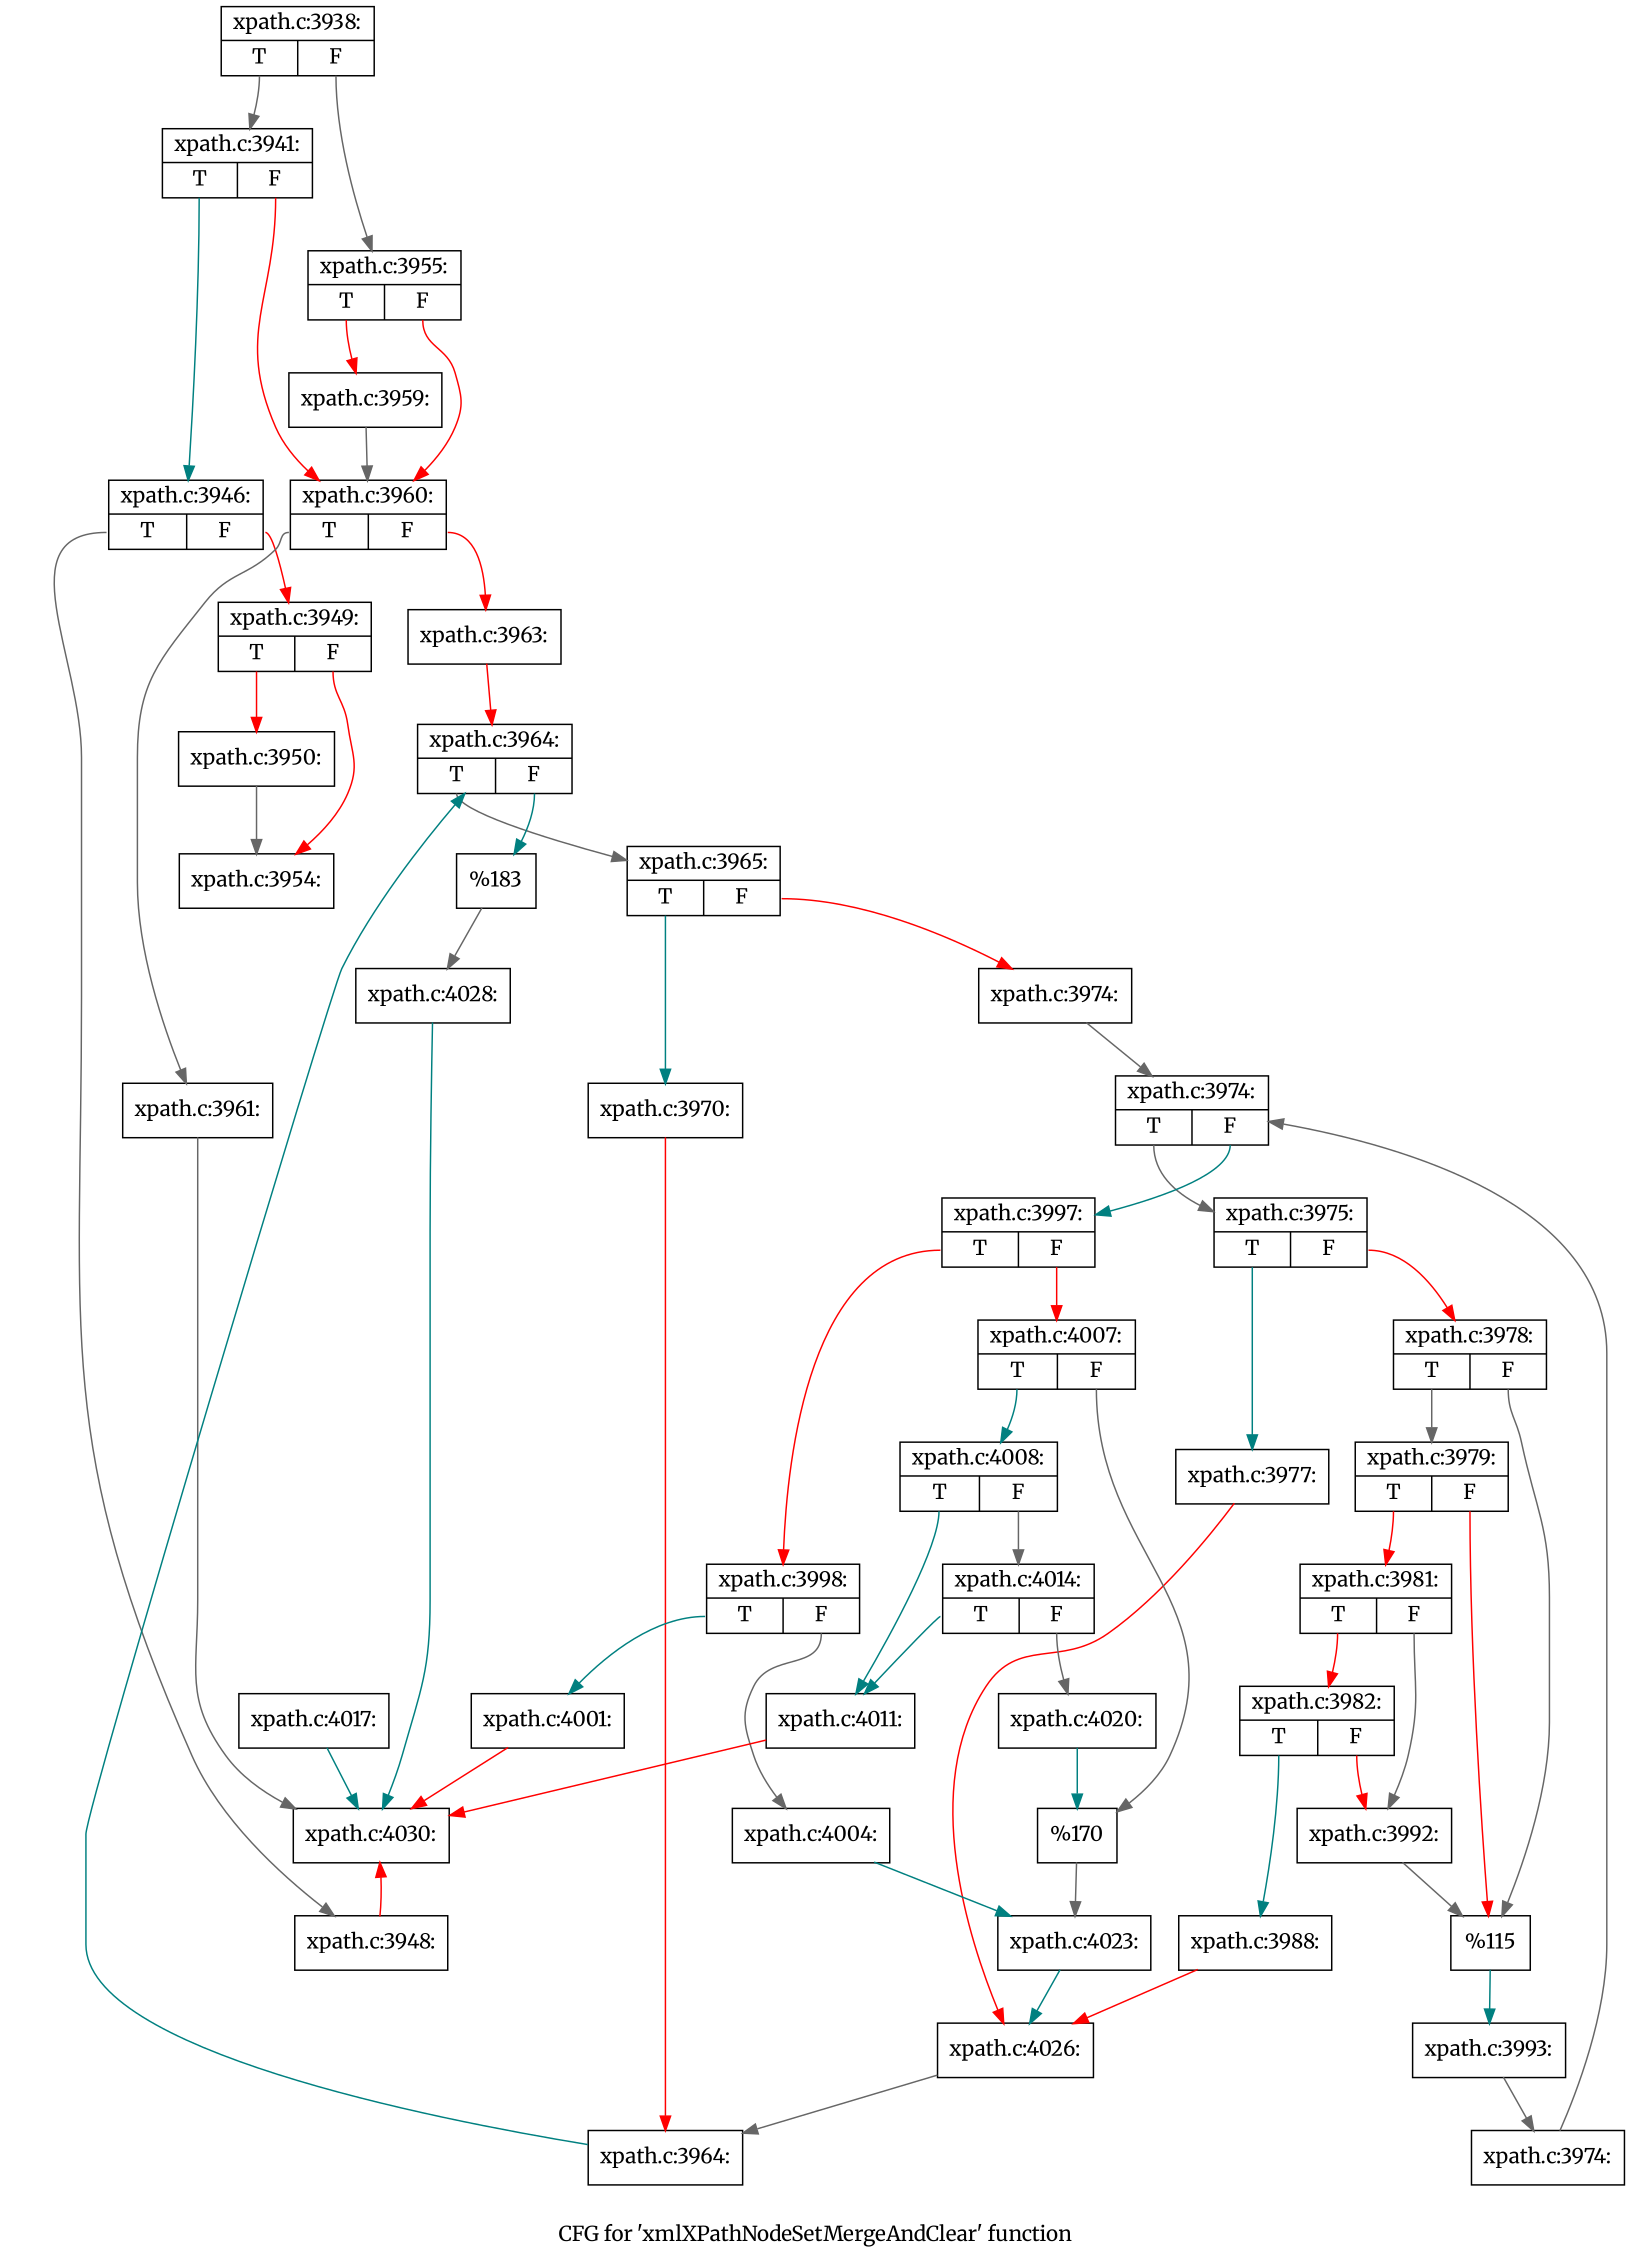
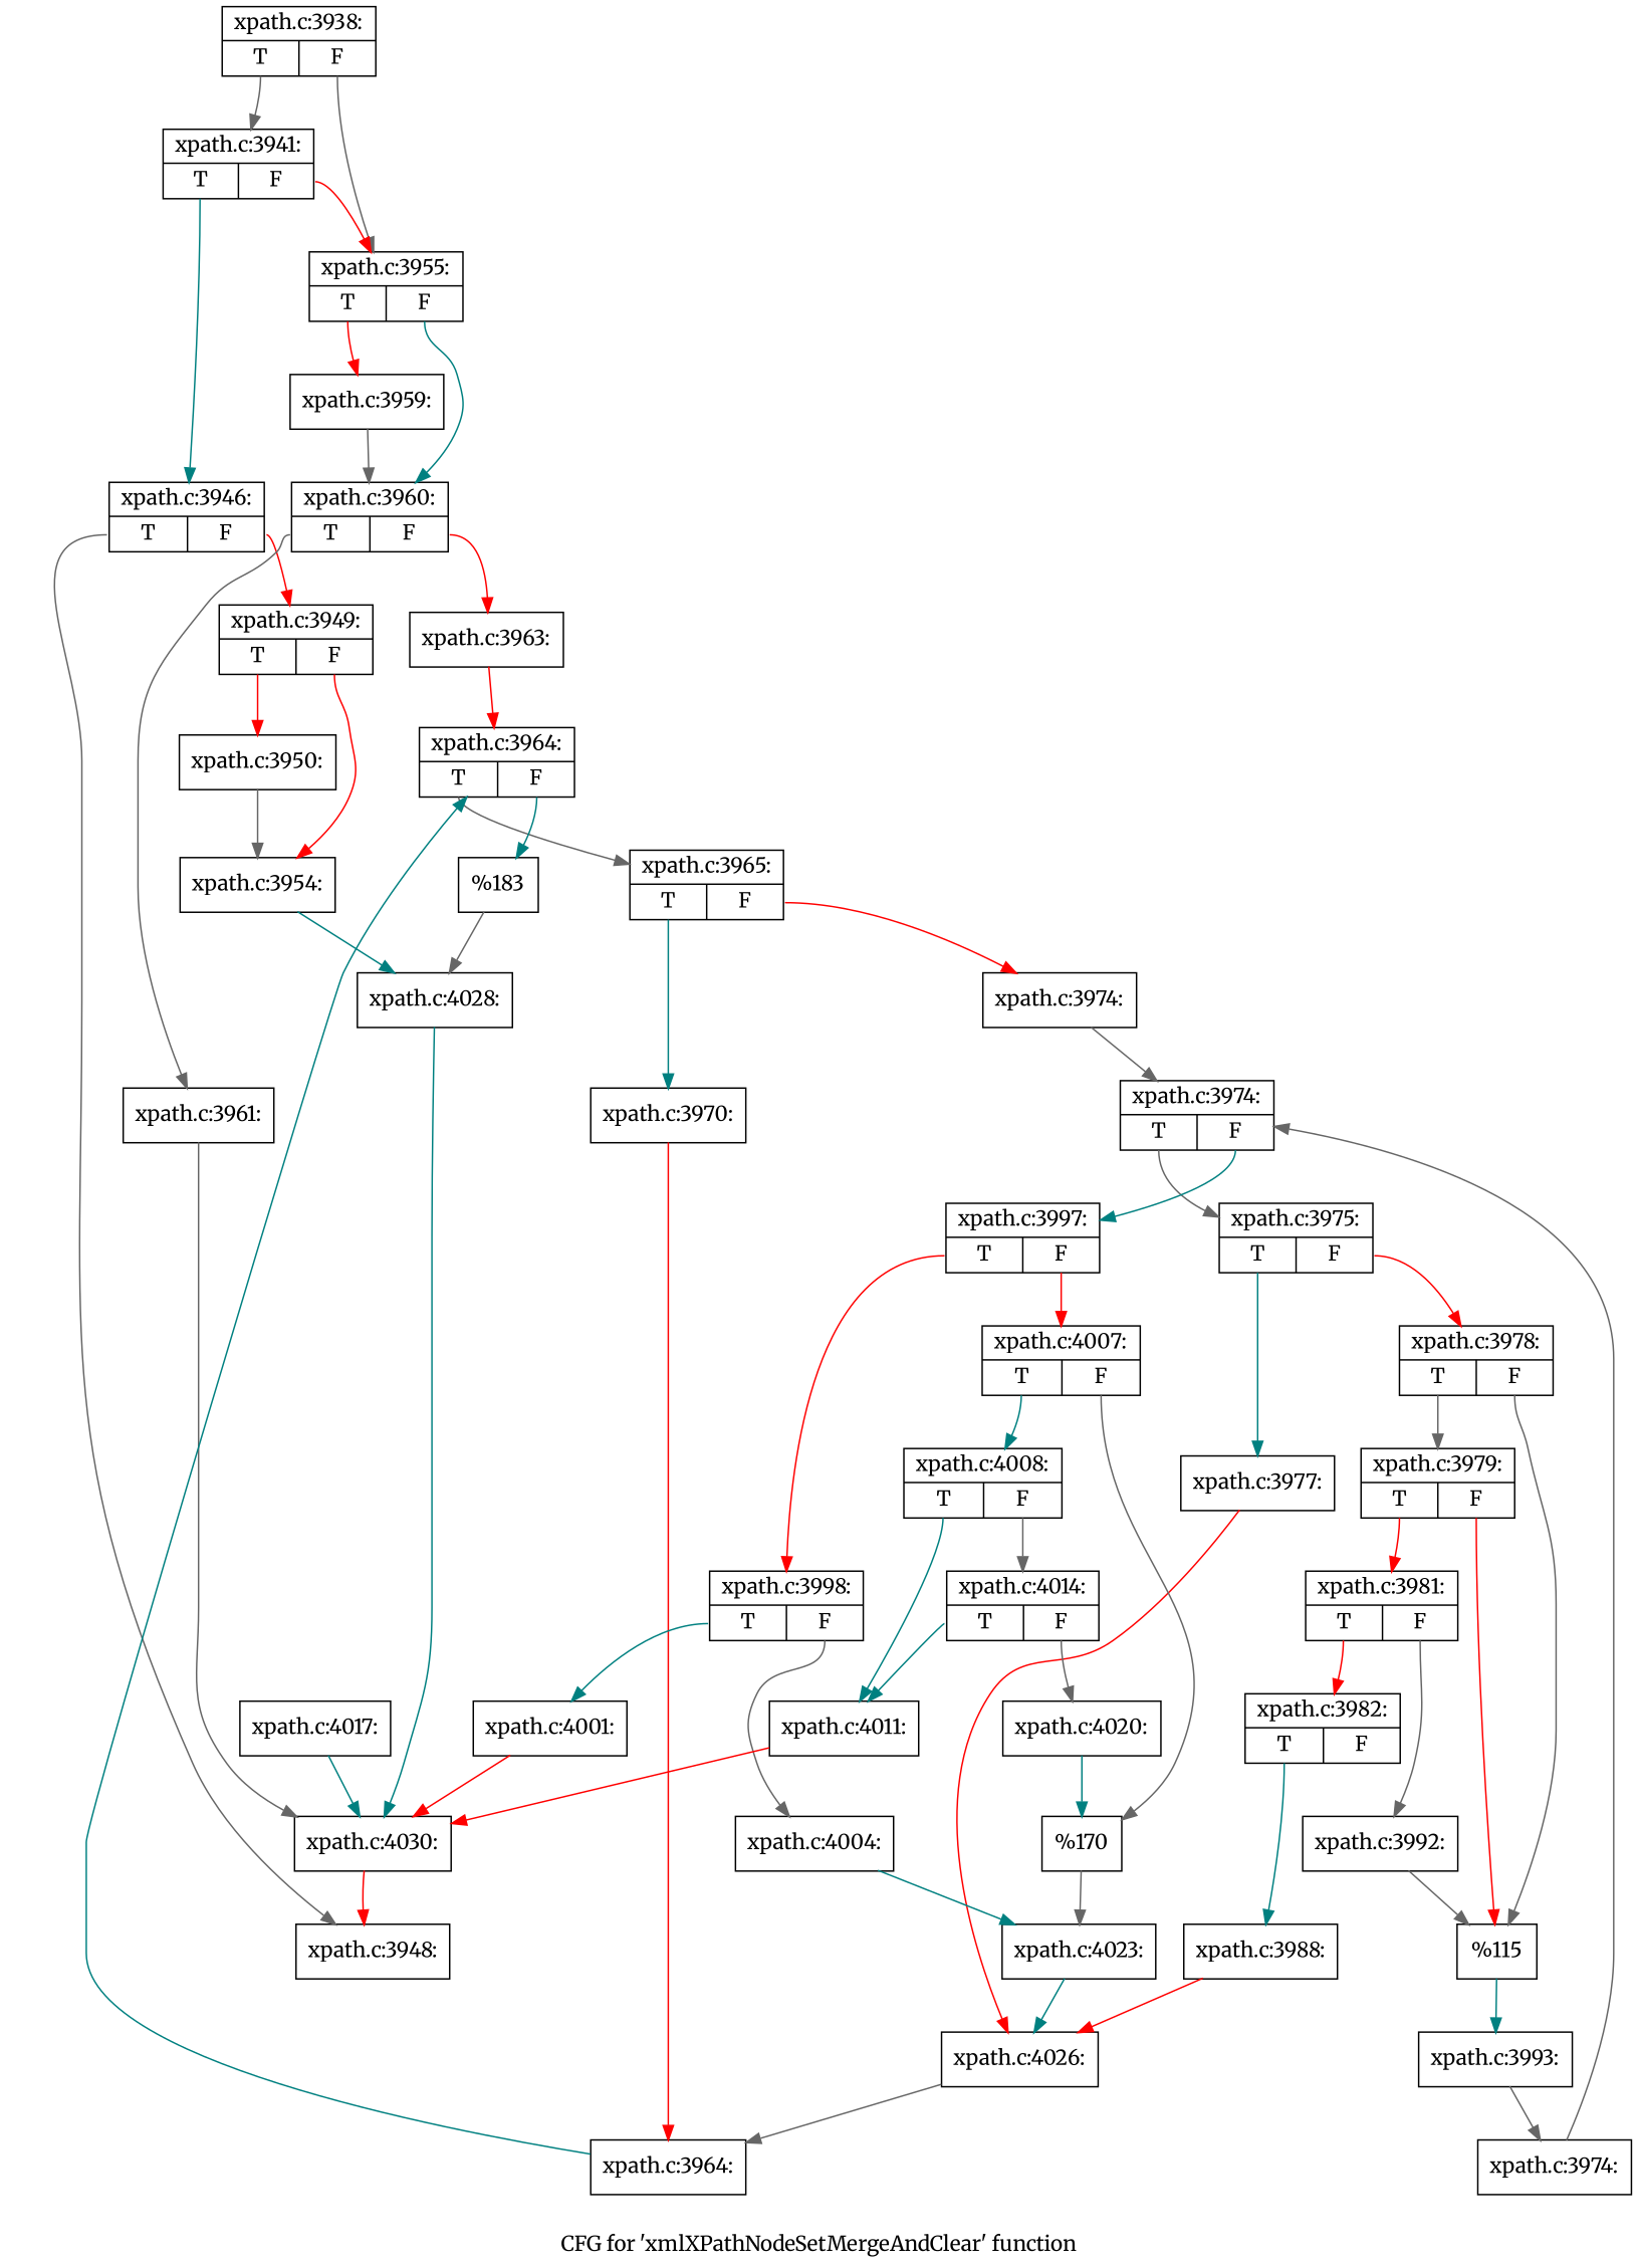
  digraph {
    fontname=Merriweather
    label="CFG for 'xmlXPathNodeSetMergeAndClear' function"
    node [fontname=Merriweather shape=record]
    edge [color=gray40 fontname=Merriweather]
    n1 [label="{xpath.c:3938:|{<s0>T|<s1>F}}"]
    n2 [label="{xpath.c:3941:|{<s0>T|<s1>F}}"]
    n3 [label="{xpath.c:3955:|{<s0>T|<s1>F}}"]
    n4 [label="{xpath.c:3946:|{<s0>T|<s1>F}}"]
    n5 [label="{xpath.c:3959:}"]
    n6 [label="{xpath.c:3960:|{<s0>T|<s1>F}}"]
    n7 [label="{xpath.c:3948:}"]
    n8 [label="{xpath.c:3949:|{<s0>T|<s1>F}}"]
    n9 [label="{xpath.c:3961:}"]
    n10 [label="{xpath.c:3963:}"]
    n11 [label="{xpath.c:4030:}"]
    n12 [label="{xpath.c:3950:}"]
    n13 [label="{xpath.c:3954:}"]
    n14 [label="{xpath.c:4028:}"]
    n15 [label="{xpath.c:3964:|{<s0>T|<s1>F}}"]
    n16 [label="{xpath.c:3965:|{<s0>T|<s1>F}}"]
    n17 [label="{%183}"]
    n18 [label="{xpath.c:3970:}"]
    n19 [label="{xpath.c:3974:}"]
    n20 [label="{xpath.c:3964:}"]
    n21 [label="{xpath.c:3974:|{<s0>T|<s1>F}}"]
    n22 [label="{xpath.c:3975:|{<s0>T|<s1>F}}"]
    n23 [label="{xpath.c:3997:|{<s0>T|<s1>F}}"]
    n24 [label="{xpath.c:3977:}"]
    n25 [label="{xpath.c:3978:|{<s0>T|<s1>F}}"]
    n26 [label="{xpath.c:3998:|{<s0>T|<s1>F}}"]
    n27 [label="{xpath.c:4007:|{<s0>T|<s1>F}}"]
    n28 [label="{xpath.c:4026:}"]
    n29 [label="{xpath.c:3979:|{<s0>T|<s1>F}}"]
    n30 [label="{%115}"]
    n31 [label="{xpath.c:4001:}"]
    n32 [label="{xpath.c:4004:}"]
    n33 [label="{xpath.c:4008:|{<s0>T|<s1>F}}"]
    n34 [label="{%170}"]
    n35 [label="{xpath.c:3981:|{<s0>T|<s1>F}}"]
    n36 [label="{xpath.c:3993:}"]
    n37 [label="{xpath.c:3982:|{<s0>T|<s1>F}}"]
    n38 [label="{xpath.c:3992:}"]
    n39 [label="{xpath.c:3974:}"]
    n40 [label="{xpath.c:3988:}"]
    n41 [label="{xpath.c:4023:}"]
    n42 [label="{xpath.c:4011:}"]
    n43 [label="{xpath.c:4014:|{<s0>T|<s1>F}}"]
    n44 [label="{xpath.c:4020:}"]
    n45 [label="{xpath.c:4017:}"]
    n1 -> n2 [tailport=s0]
    n1 -> n3 [tailport=s1]
-   n2 -> n6 [color=red tailport=s1]
+   n2 -> n3 [color=red tailport=s1]
    n2 -> n4 [color=teal tailport=s0]
    n3 -> n5 [color=red tailport=s0]
-   n3 -> n6 [color=red tailport=s1]
+   n3 -> n6 [color=teal tailport=s1]
    n4 -> n7 [tailport=s0]
    n4 -> n8 [color=red tailport=s1]
    n5 -> n6
    n6 -> n9 [tailport=s0]
    n6 -> n10 [color=red tailport=s1]
-   n7 -> n11 [color=red]
+   n11 -> n7 [color=red]
    n8 -> n12 [color=red tailport=s0]
    n8 -> n13 [color=red tailport=s1]
    n9 -> n11
    n10 -> n15 [color=red]
    n12 -> n13
+   n13 -> n14 [color=teal]
    n14 -> n11 [color=teal]
    n15 -> n16 [tailport=s0]
    n15 -> n17 [color=teal tailport=s1]
    n16 -> n18 [color=teal tailport=s0]
    n16 -> n19 [color=red tailport=s1]
    n17 -> n14
    n18 -> n20 [color=red]
    n19 -> n21
    n20 -> n15 [color=teal]
    n21 -> n22 [tailport=s0]
    n21 -> n23 [color=teal tailport=s1]
    n22 -> n24 [color=teal tailport=s0]
    n22 -> n25 [color=red tailport=s1]
    n23 -> n26 [color=red tailport=s0]
    n23 -> n27 [color=red tailport=s1]
    n24 -> n28 [color=red]
    n25 -> n29 [tailport=s0]
    n25 -> n30 [tailport=s1]
    n26 -> n31 [color=teal tailport=s0]
    n26 -> n32 [tailport=s1]
    n27 -> n33 [color=teal tailport=s0]
    n27 -> n34 [tailport=s1]
    n28 -> n20
    n29 -> n30 [color=red tailport=s1]
    n29 -> n35 [color=red tailport=s0]
    n30 -> n36 [color=teal]
    n31 -> n11 [color=red]
    n32 -> n41 [color=teal]
    n33 -> n42 [color=teal tailport=s0]
    n33 -> n43 [tailport=s1]
    n34 -> n41
    n35 -> n37 [color=red tailport=s0]
    n35 -> n38 [tailport=s1]
    n36 -> n39
-   n37 -> n38 [color=red tailport=s1]
    n37 -> n40 [color=teal tailport=s0]
    n38 -> n30
    n39 -> n21
    n40 -> n28 [color=red]
    n41 -> n28 [color=teal]
    n42 -> n11 [color=red]
    n43 -> n42 [color=teal tailport=s0]
    n43 -> n44 [tailport=s1]
    n44 -> n34 [color=teal]
    n45 -> n11 [color=teal]
  }
